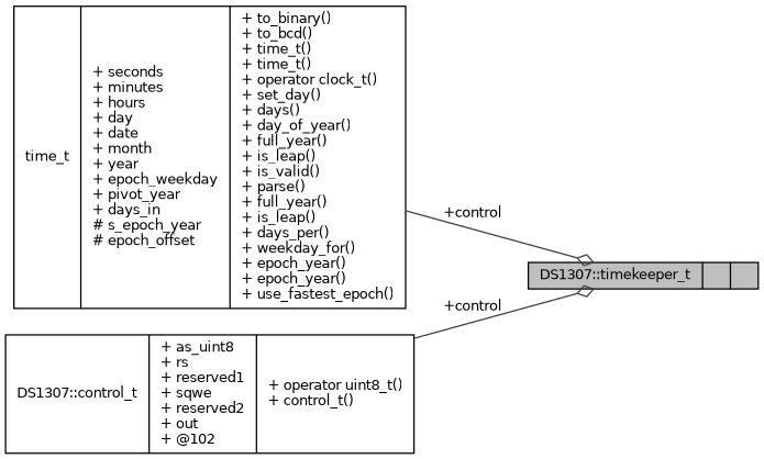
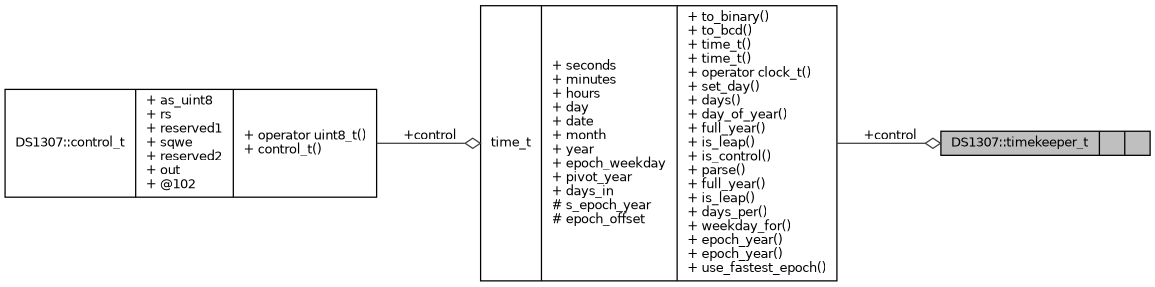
  digraph {
    rankdir=LR
    node [color=black fillcolor=white fontname=Helvetica fontsize=10 shape=record style=filled]
    edge [arrowhead=odiamond color=grey25 fontname=Helvetica fontsize=10 labelfontname=Helvetica labelfontsize=10 style=solid]
    n1 [fillcolor=grey75 fontcolor=black height=0.2 label="{DS1307::timekeeper_t\n||}" width=0.4]
-   n2 [height=0.2 label="{time_t\n|+ seconds\l+ minutes\l+ hours\l+ day\l+ date\l+ month\l+ year\l+ epoch_weekday\l+ pivot_year\l+ days_in\l# s_epoch_year\l# epoch_offset\l|+ to_binary()\l+ to_bcd()\l+ time_t()\l+ time_t()\l+ operator clock_t()\l+ set_day()\l+ days()\l+ day_of_year()\l+ full_year()\l+ is_leap()\l+ is_valid()\l+ parse()\l+ full_year()\l+ is_leap()\l+ days_per()\l+ weekday_for()\l+ epoch_year()\l+ epoch_year()\l+ use_fastest_epoch()\l}" width=0.4]
+   n2 [height=0.2 label="{time_t\n|+ seconds\l+ minutes\l+ hours\l+ day\l+ date\l+ month\l+ year\l+ epoch_weekday\l+ pivot_year\l+ days_in\l# s_epoch_year\l# epoch_offset\l|+ to_binary()\l+ to_bcd()\l+ time_t()\l+ time_t()\l+ operator clock_t()\l+ set_day()\l+ days()\l+ day_of_year()\l+ full_year()\l+ is_leap()\l+ is_control()\l+ parse()\l+ full_year()\l+ is_leap()\l+ days_per()\l+ weekday_for()\l+ epoch_year()\l+ epoch_year()\l+ use_fastest_epoch()\l}" width=0.4]
    n3 [height=0.2 label="{DS1307::control_t\n|+ as_uint8\l+ rs\l+ reserved1\l+ sqwe\l+ reserved2\l+ out\l+ @102\l|+ operator uint8_t()\l+ control_t()\l}" width=0.4]
    n2 -> n1 [label=" +control"]
-   n3 -> n1 [label=" +control"]
+   n3 -> n2 [label=" +control"]
  }
